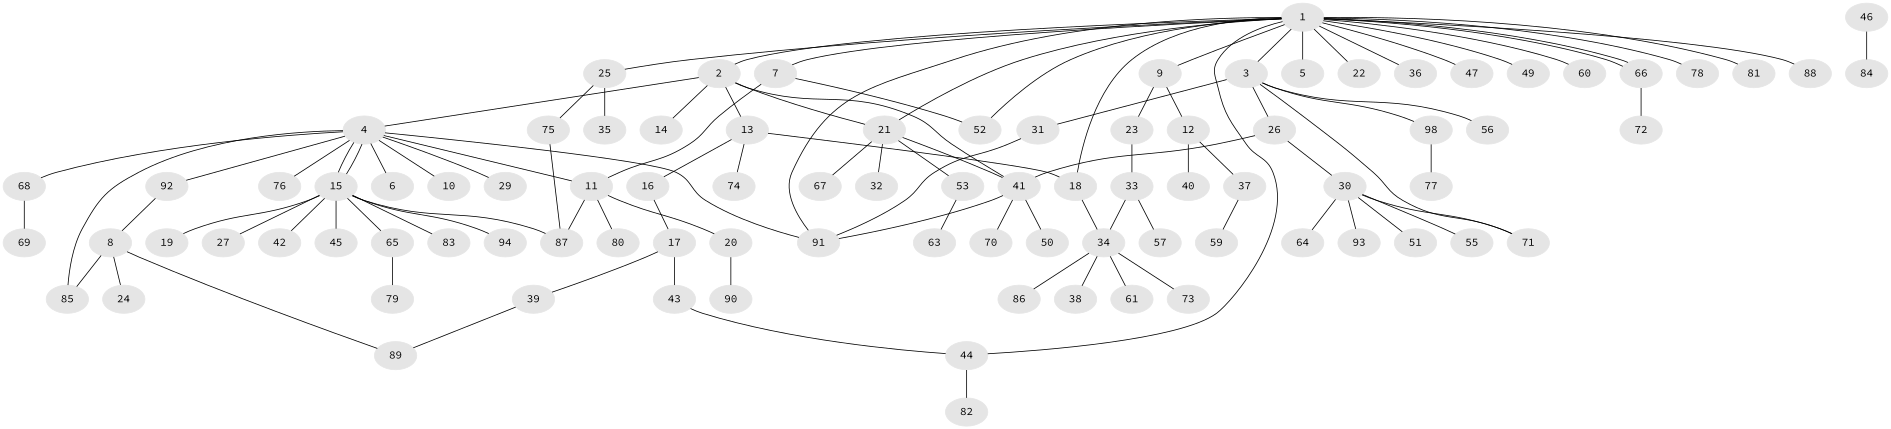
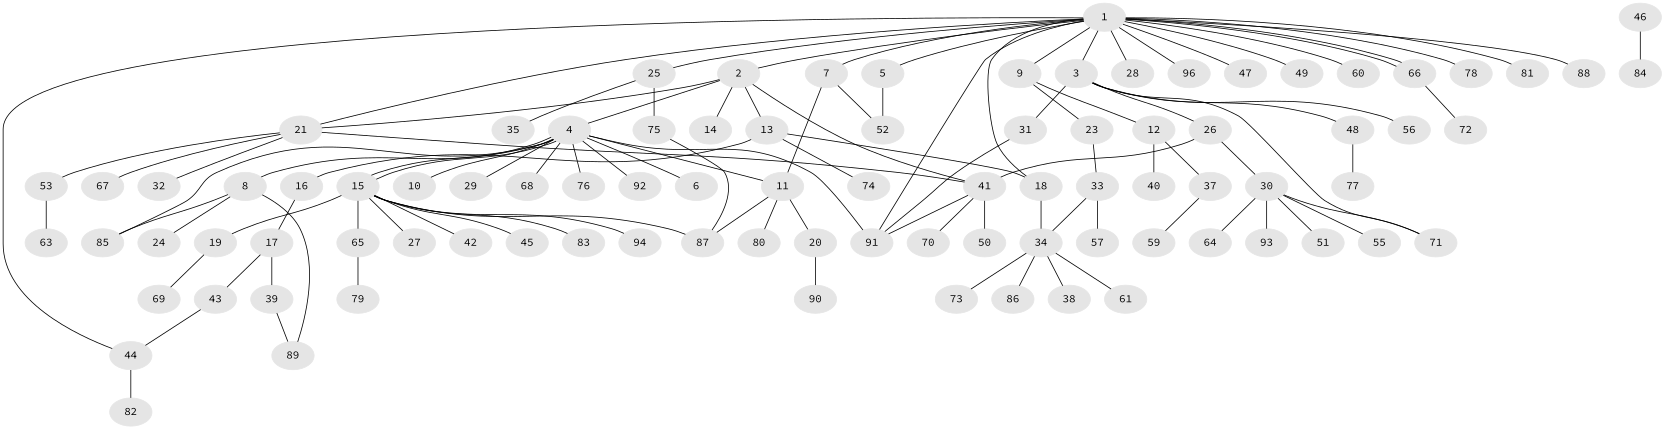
  graph {
    fontname="Source Code Pro"
    node [color=gray90 fontname="Source Code Pro" style=filled]
    edge [fontname="Source Code Pro"]
    1
    2
    3
    5
    7
    9
    18
    21
-   22
+   22 [label=28]
    25
-   36
+   36 [label=96]
    44
    47
    49
    52
    60
    66
    78
    81
    88
    91
    4
    13
    14
    41
    26
    31
-   48 [label=98]
+   48
    56
    71
    11
    12
    23
    34
    32
    53
    67
    35
    75
    82
    72
    6
    8
    10
    15
    29
    68
    76
    85
    92
    16
    74
    50
    70
    30
    46
    84
    77
    24
    89
    20
    80
    87
    19
    27
    42
    45
    65
    83
    94
    37
    40
    33
    90
    59
    17
    69
    79
    39
    43
    38
    61
    73
    86
    63
    57
    51
    55
    64
    93
    1 -- 2
    1 -- 3
    1 -- 5
    1 -- 7
    1 -- 9
    1 -- 18
    1 -- 21
    1 -- 22
    1 -- 25
    1 -- 36
    1 -- 44
    1 -- 47
    1 -- 49
-   1 -- 52
+   5 -- 52
    1 -- 60
    1 -- 66
    1 -- 66
    1 -- 78
    1 -- 81
    1 -- 88
    1 -- 91
    2 -- 21
    2 -- 4
    2 -- 13
    2 -- 14
    2 -- 41
    3 -- 26
    3 -- 31
    3 -- 48
    3 -- 56
    3 -- 71
    7 -- 52
    7 -- 11
    9 -- 12
    9 -- 23
    18 -- 34
    21 -- 41
    21 -- 32
    21 -- 53
    21 -- 67
    25 -- 35
    25 -- 75
    44 -- 82
    66 -- 72
    4 -- 91
    4 -- 11
    4 -- 6
-   92 -- 8
+   4 -- 8
    4 -- 10
    4 -- 15
    4 -- 15
    4 -- 29
    4 -- 68
    4 -- 76
    4 -- 85
    4 -- 92
    13 -- 18
    13 -- 16
    13 -- 74
    41 -- 91
    41 -- 50
    41 -- 70
    26 -- 41
    26 -- 30
    31 -- 91
    48 -- 77
    11 -- 20
    11 -- 80
    11 -- 87
    12 -- 37
    12 -- 40
    23 -- 33
    34 -- 38
    34 -- 61
    34 -- 73
    34 -- 86
    53 -- 63
    75 -- 87
    8 -- 85
    8 -- 24
    8 -- 89
    15 -- 87
    15 -- 19
    15 -- 27
    15 -- 42
    15 -- 45
    15 -- 65
    15 -- 83
    15 -- 94
    16 -- 17
    30 -- 71
    30 -- 51
    30 -- 55
    30 -- 64
    30 -- 93
    46 -- 84
    20 -- 90
-   68 -- 69
+   19 -- 69
    65 -- 79
    37 -- 59
    33 -- 34
    33 -- 57
    17 -- 39
    17 -- 43
    39 -- 89
    43 -- 44
  }
